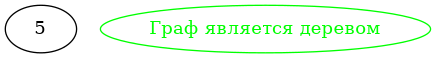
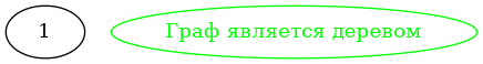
  digraph {
-   1 [label=5]
+   1
    n2 [color=green fontcolor=green label="Граф является деревом"]
  }
